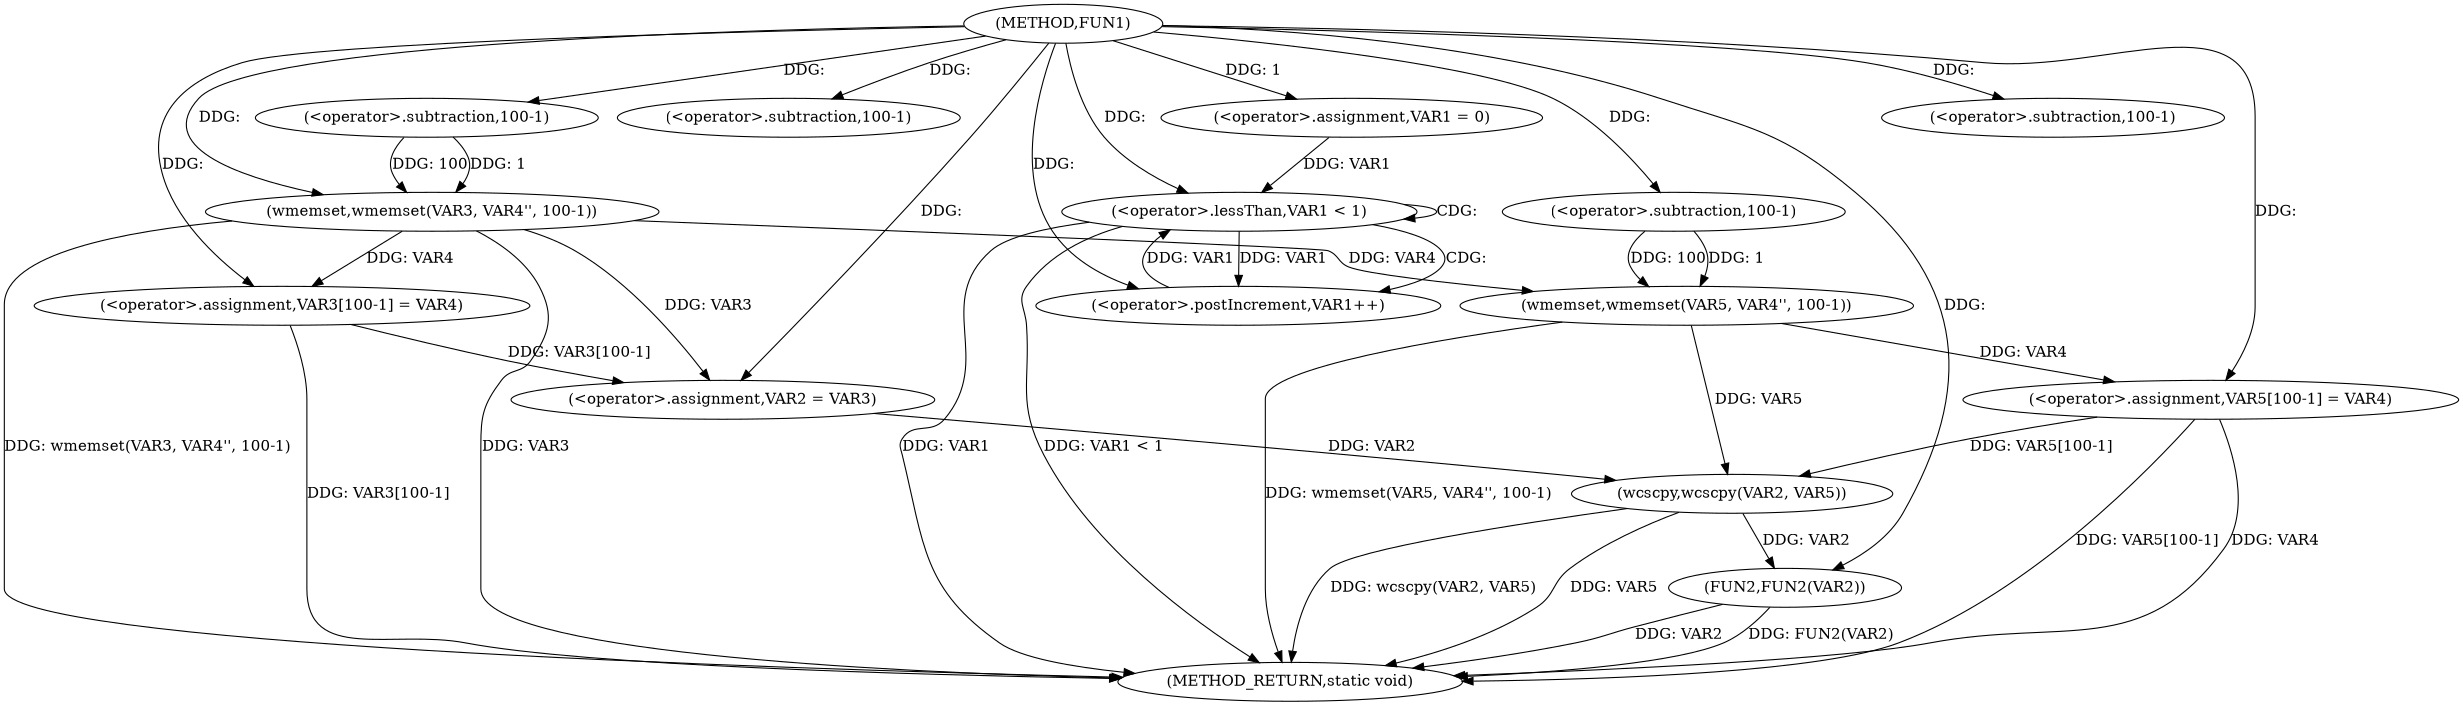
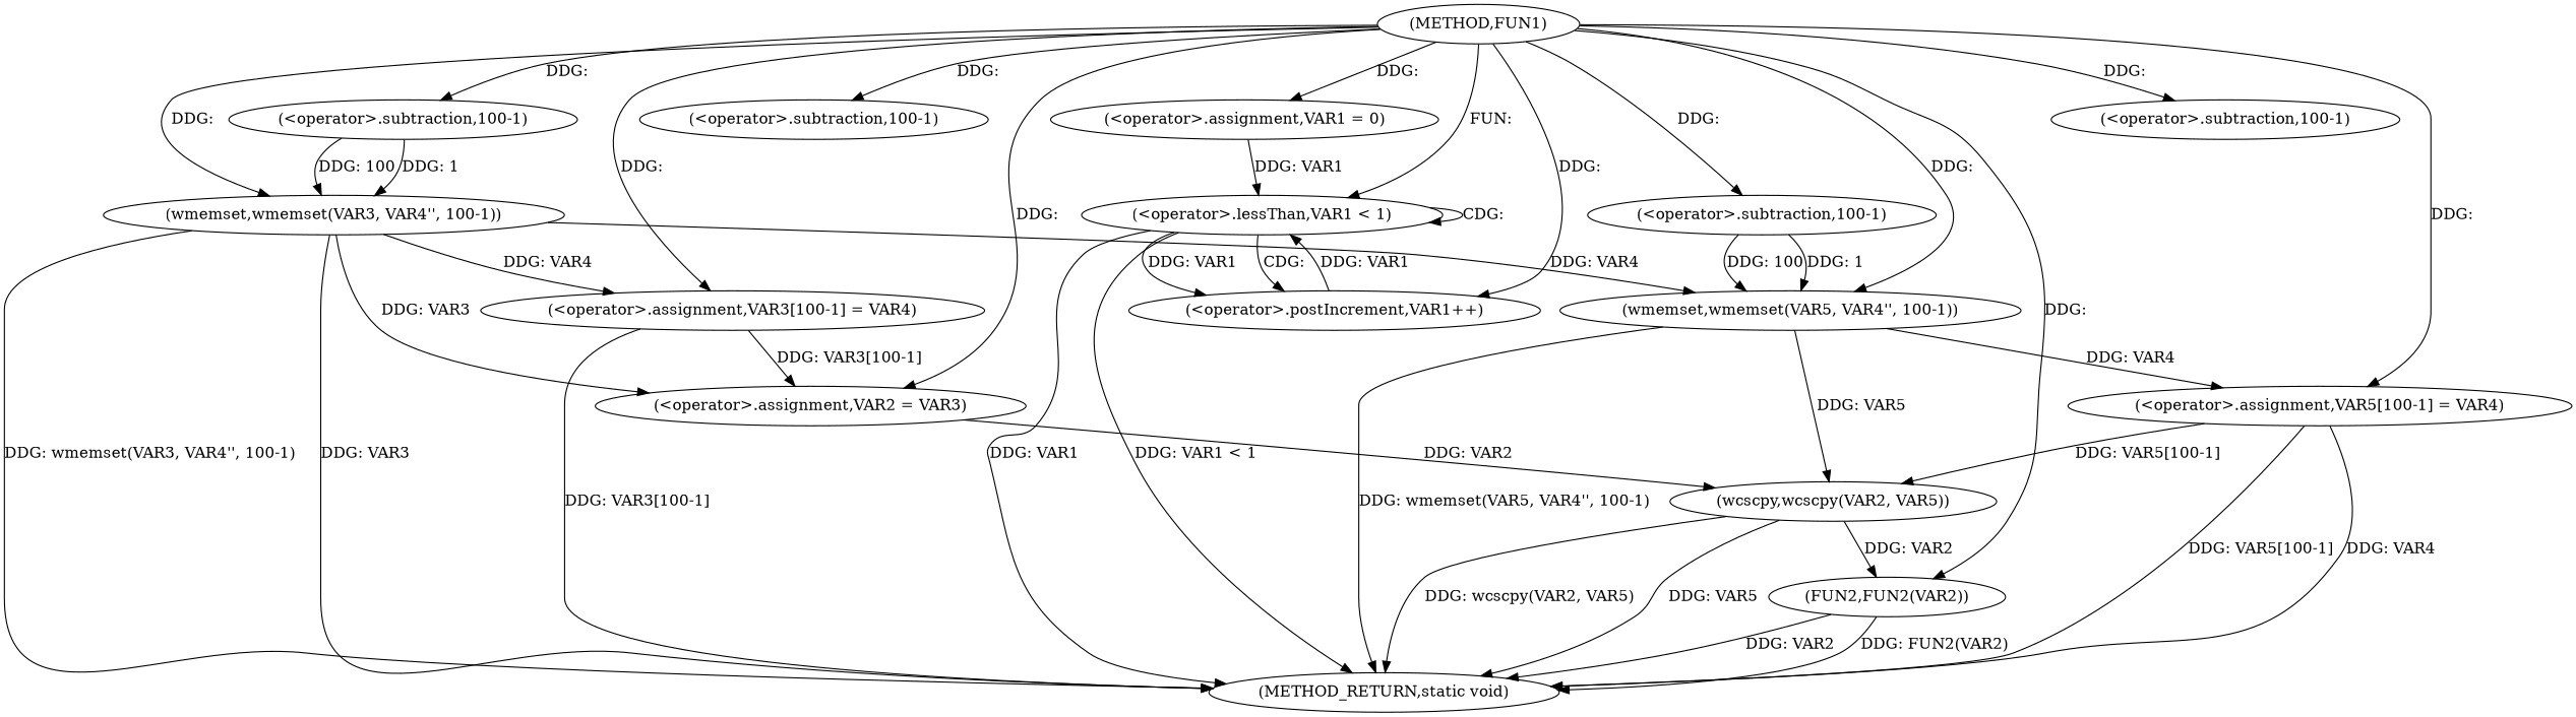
  digraph {
    n1 [label="(METHOD,FUN1)"]
    n2 [label="(wmemset,wmemset(VAR3, VAR4'', 100-1))"]
    n3 [label="(<operator>.subtraction,100-1)"]
    n4 [label="(<operator>.assignment,VAR3[100-1] = VAR4)"]
    n5 [label="(<operator>.subtraction,100-1)"]
    n6 [label="(<operator>.assignment,VAR1 = 0)"]
    n7 [label="(<operator>.lessThan,VAR1 < 1)"]
    n8 [label="(<operator>.postIncrement,VAR1++)"]
    n9 [label="(<operator>.assignment,VAR2 = VAR3)"]
    n10 [label="(wmemset,wmemset(VAR5, VAR4'', 100-1))"]
    n11 [label="(<operator>.subtraction,100-1)"]
    n12 [label="(<operator>.assignment,VAR5[100-1] = VAR4)"]
    n13 [label="(<operator>.subtraction,100-1)"]
    n14 [label="(FUN2,FUN2(VAR2))"]
    n15 [label="(METHOD_RETURN,static void)"]
    n16 [label="(wcscpy,wcscpy(VAR2, VAR5))"]
    n1 -> n2 [label="DDG: "]
    n1 -> n3 [label="DDG: "]
    n1 -> n4 [label="DDG: "]
    n1 -> n5 [label="DDG: "]
-   n1 -> n6 [label="DDG: 1"]
-   n1 -> n7 [label="DDG: "]
+   n1 -> n6 [label="DDG: "]
+   n1 -> n7 [label="FUN: "]
    n1 -> n8 [label="DDG: "]
    n1 -> n9 [label="DDG: "]
+   n1 -> n10 [label="DDG: "]
    n1 -> n11 [label="DDG: "]
    n1 -> n12 [label="DDG: "]
    n1 -> n13 [label="DDG: "]
    n1 -> n14 [label="DDG: "]
    n2 -> n4 [label="DDG: VAR4"]
    n2 -> n9 [label="DDG: VAR3"]
    n2 -> n10 [label="DDG: VAR4"]
    n2 -> n15 [label="DDG: wmemset(VAR3, VAR4'', 100-1)"]
    n2 -> n15 [label="DDG: VAR3"]
    n3 -> n2 [label="DDG: 100"]
    n3 -> n2 [label="DDG: 1"]
    n4 -> n9 [label="DDG: VAR3[100-1]"]
    n4 -> n15 [label="DDG: VAR3[100-1]"]
    n6 -> n7 [label="DDG: VAR1"]
    n7 -> n7 [label="CDG: "]
    n7 -> n8 [label="DDG: VAR1"]
    n7 -> n8 [label="CDG: "]
    n7 -> n15 [label="DDG: VAR1"]
    n7 -> n15 [label="DDG: VAR1 < 1"]
    n8 -> n7 [label="DDG: VAR1"]
    n9 -> n16 [label="DDG: VAR2"]
    n10 -> n12 [label="DDG: VAR4"]
    n10 -> n15 [label="DDG: wmemset(VAR5, VAR4'', 100-1)"]
    n10 -> n16 [label="DDG: VAR5"]
    n11 -> n10 [label="DDG: 100"]
    n11 -> n10 [label="DDG: 1"]
    n12 -> n15 [label="DDG: VAR5[100-1]"]
    n12 -> n15 [label="DDG: VAR4"]
    n12 -> n16 [label="DDG: VAR5[100-1]"]
    n14 -> n15 [label="DDG: VAR2"]
    n14 -> n15 [label="DDG: FUN2(VAR2)"]
    n16 -> n14 [label="DDG: VAR2"]
    n16 -> n15 [label="DDG: wcscpy(VAR2, VAR5)"]
    n16 -> n15 [label="DDG: VAR5"]
  }
